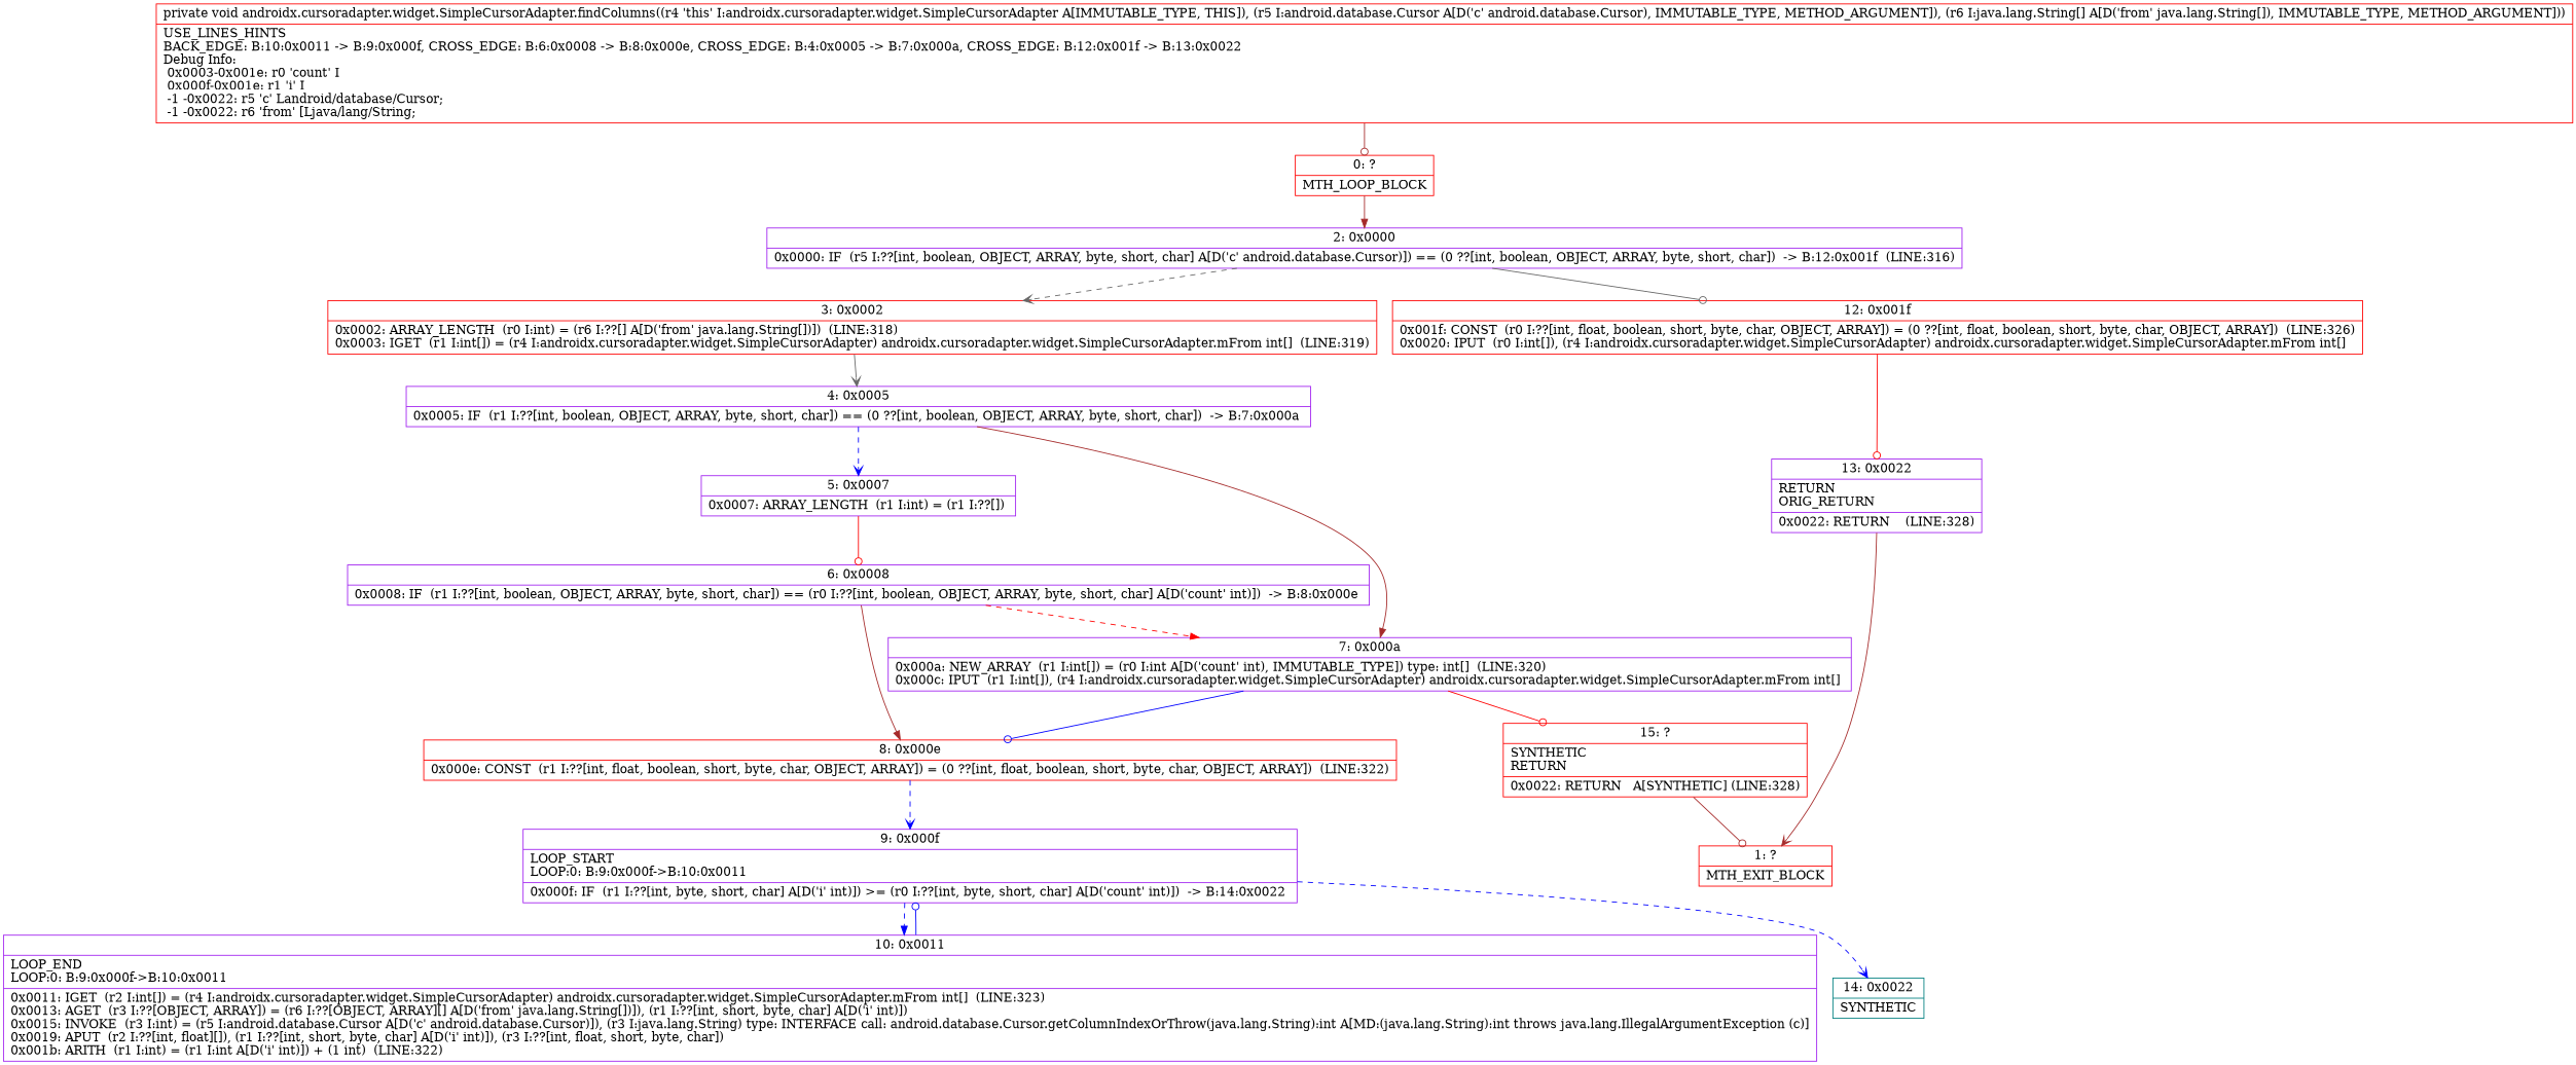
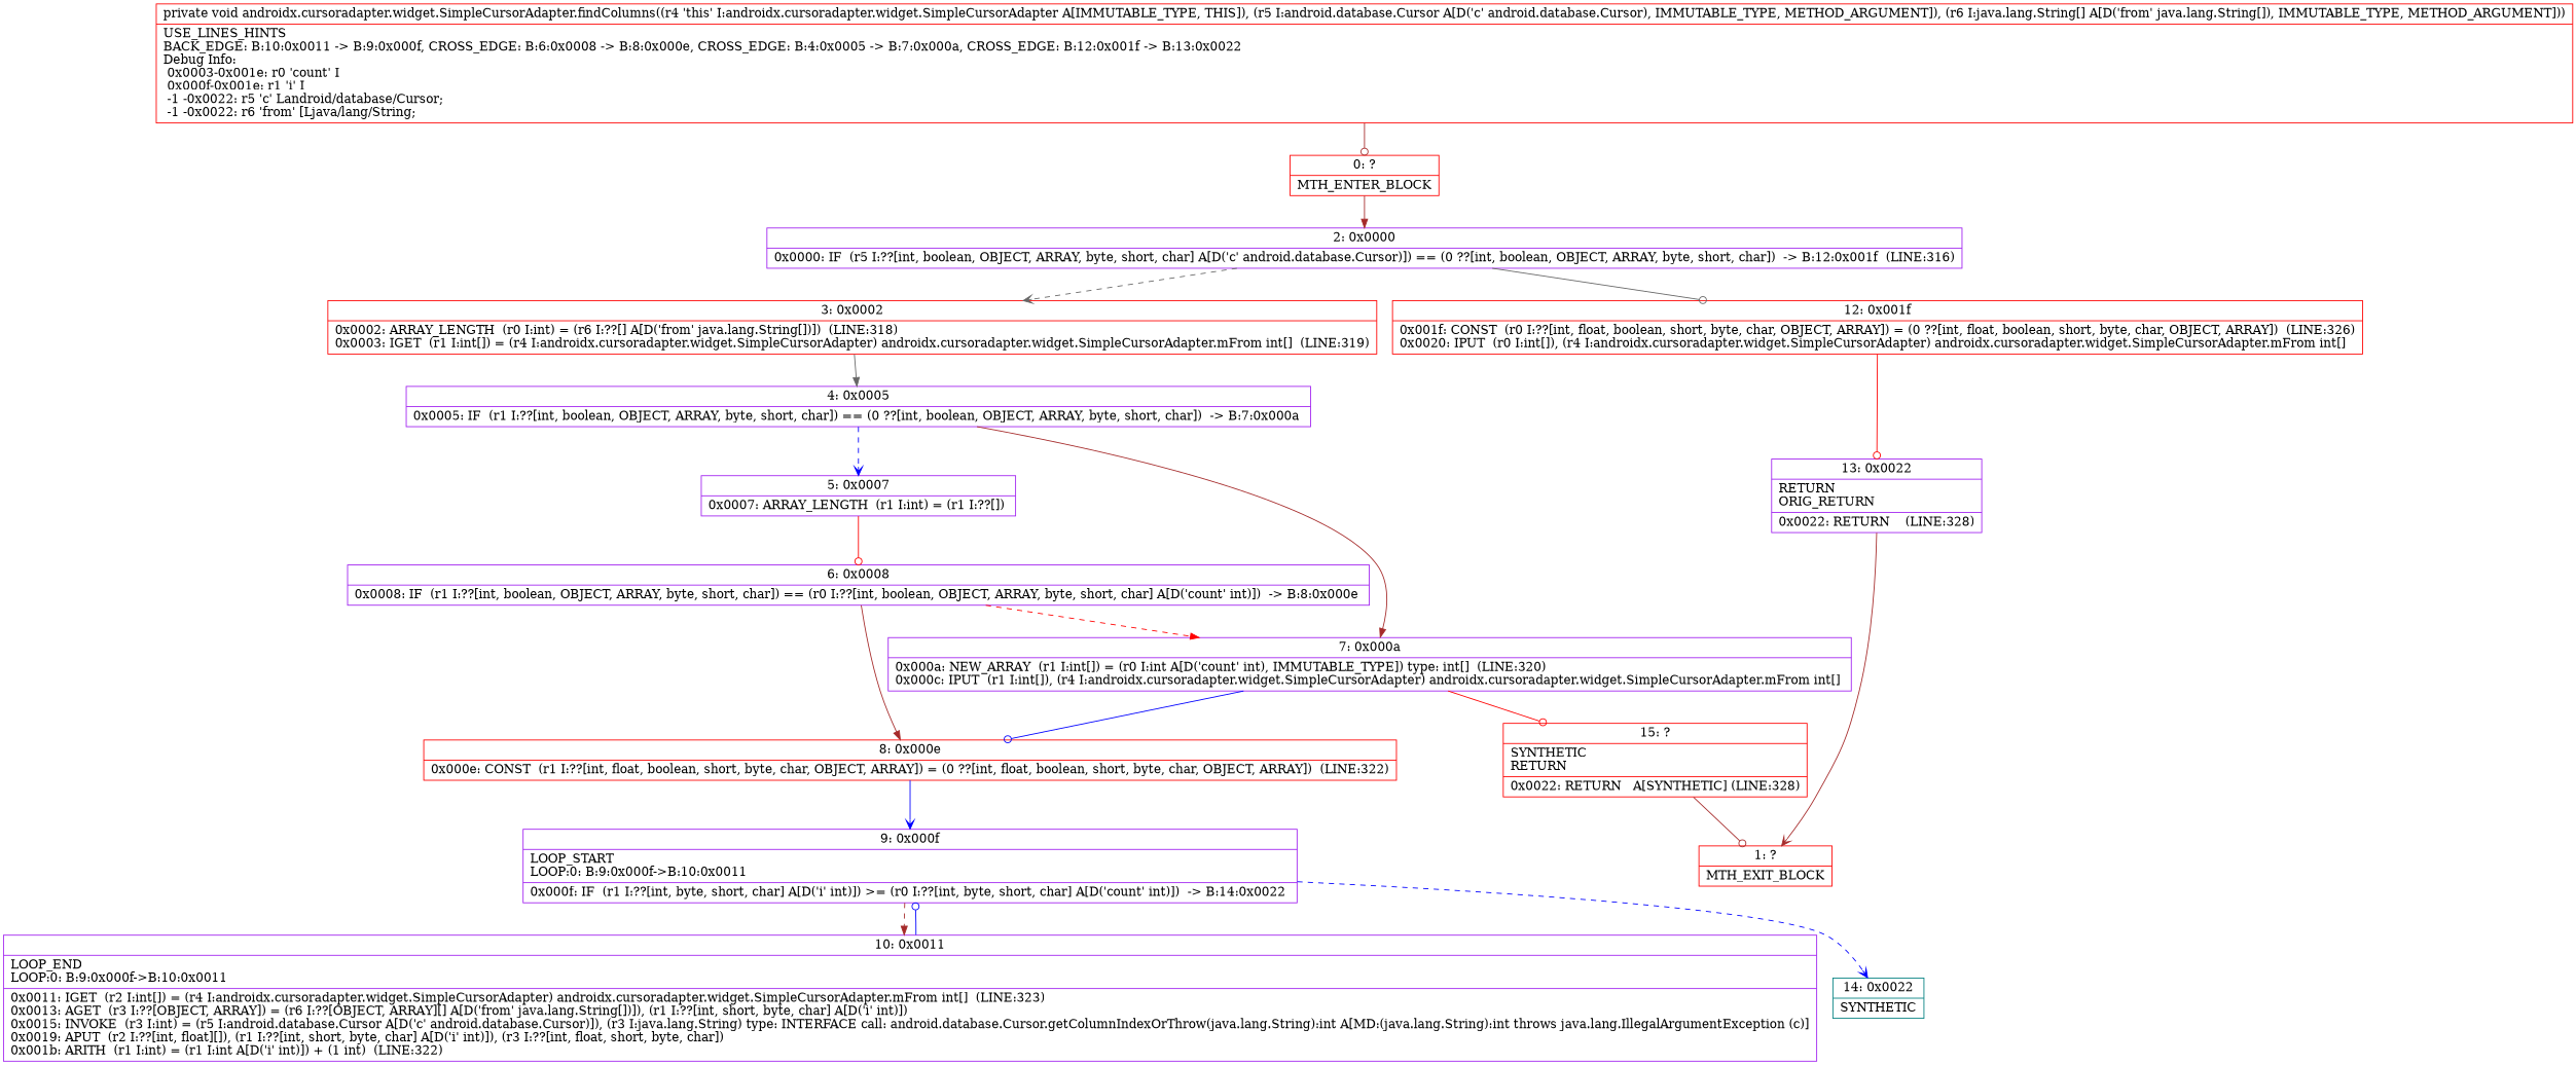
  digraph {
    node [color=purple shape=record]
    edge [arrowhead=odot color=brown]
-   n1 [color=red label="{0\:\ ?|MTH_LOOP_BLOCK\l}"]
+   n1 [color=red label="{0\:\ ?|MTH_ENTER_BLOCK\l}"]
    n2 [label="{2\:\ 0x0000|0x0000: IF  (r5 I:??[int, boolean, OBJECT, ARRAY, byte, short, char] A[D('c' android.database.Cursor)]) == (0 ??[int, boolean, OBJECT, ARRAY, byte, short, char])  \-\> B:12:0x001f  (LINE:316)\l}"]
    n3 [color=red label="{3\:\ 0x0002|0x0002: ARRAY_LENGTH  (r0 I:int) = (r6 I:??[] A[D('from' java.lang.String[])])  (LINE:318)\l0x0003: IGET  (r1 I:int[]) = (r4 I:androidx.cursoradapter.widget.SimpleCursorAdapter) androidx.cursoradapter.widget.SimpleCursorAdapter.mFrom int[]  (LINE:319)\l}"]
    n4 [color=red label="{12\:\ 0x001f|0x001f: CONST  (r0 I:??[int, float, boolean, short, byte, char, OBJECT, ARRAY]) = (0 ??[int, float, boolean, short, byte, char, OBJECT, ARRAY])  (LINE:326)\l0x0020: IPUT  (r0 I:int[]), (r4 I:androidx.cursoradapter.widget.SimpleCursorAdapter) androidx.cursoradapter.widget.SimpleCursorAdapter.mFrom int[] \l}"]
    n5 [label="{4\:\ 0x0005|0x0005: IF  (r1 I:??[int, boolean, OBJECT, ARRAY, byte, short, char]) == (0 ??[int, boolean, OBJECT, ARRAY, byte, short, char])  \-\> B:7:0x000a \l}"]
    n6 [label="{13\:\ 0x0022|RETURN\lORIG_RETURN\l|0x0022: RETURN    (LINE:328)\l}"]
    n7 [label="{5\:\ 0x0007|0x0007: ARRAY_LENGTH  (r1 I:int) = (r1 I:??[]) \l}"]
    n8 [label="{7\:\ 0x000a|0x000a: NEW_ARRAY  (r1 I:int[]) = (r0 I:int A[D('count' int), IMMUTABLE_TYPE]) type: int[]  (LINE:320)\l0x000c: IPUT  (r1 I:int[]), (r4 I:androidx.cursoradapter.widget.SimpleCursorAdapter) androidx.cursoradapter.widget.SimpleCursorAdapter.mFrom int[] \l}"]
    n9 [label="{6\:\ 0x0008|0x0008: IF  (r1 I:??[int, boolean, OBJECT, ARRAY, byte, short, char]) == (r0 I:??[int, boolean, OBJECT, ARRAY, byte, short, char] A[D('count' int)])  \-\> B:8:0x000e \l}"]
    n10 [color=red label="{8\:\ 0x000e|0x000e: CONST  (r1 I:??[int, float, boolean, short, byte, char, OBJECT, ARRAY]) = (0 ??[int, float, boolean, short, byte, char, OBJECT, ARRAY])  (LINE:322)\l}"]
    n11 [color=red label="{15\:\ ?|SYNTHETIC\lRETURN\l|0x0022: RETURN   A[SYNTHETIC] (LINE:328)\l}"]
    n12 [label="{9\:\ 0x000f|LOOP_START\lLOOP:0: B:9:0x000f\-\>B:10:0x0011\l|0x000f: IF  (r1 I:??[int, byte, short, char] A[D('i' int)]) \>= (r0 I:??[int, byte, short, char] A[D('count' int)])  \-\> B:14:0x0022 \l}"]
    n13 [label="{10\:\ 0x0011|LOOP_END\lLOOP:0: B:9:0x000f\-\>B:10:0x0011\l|0x0011: IGET  (r2 I:int[]) = (r4 I:androidx.cursoradapter.widget.SimpleCursorAdapter) androidx.cursoradapter.widget.SimpleCursorAdapter.mFrom int[]  (LINE:323)\l0x0013: AGET  (r3 I:??[OBJECT, ARRAY]) = (r6 I:??[OBJECT, ARRAY][] A[D('from' java.lang.String[])]), (r1 I:??[int, short, byte, char] A[D('i' int)]) \l0x0015: INVOKE  (r3 I:int) = (r5 I:android.database.Cursor A[D('c' android.database.Cursor)]), (r3 I:java.lang.String) type: INTERFACE call: android.database.Cursor.getColumnIndexOrThrow(java.lang.String):int A[MD:(java.lang.String):int throws java.lang.IllegalArgumentException (c)]\l0x0019: APUT  (r2 I:??[int, float][]), (r1 I:??[int, short, byte, char] A[D('i' int)]), (r3 I:??[int, float, short, byte, char]) \l0x001b: ARITH  (r1 I:int) = (r1 I:int A[D('i' int)]) + (1 int)  (LINE:322)\l}"]
    n14 [color=teal label="{14\:\ 0x0022|SYNTHETIC\l}"]
    n15 [color=red label="{1\:\ ?|MTH_EXIT_BLOCK\l}"]
    n16 [color=red label="{private void androidx.cursoradapter.widget.SimpleCursorAdapter.findColumns((r4 'this' I:androidx.cursoradapter.widget.SimpleCursorAdapter A[IMMUTABLE_TYPE, THIS]), (r5 I:android.database.Cursor A[D('c' android.database.Cursor), IMMUTABLE_TYPE, METHOD_ARGUMENT]), (r6 I:java.lang.String[] A[D('from' java.lang.String[]), IMMUTABLE_TYPE, METHOD_ARGUMENT]))  | USE_LINES_HINTS\lBACK_EDGE: B:10:0x0011 \-\> B:9:0x000f, CROSS_EDGE: B:6:0x0008 \-\> B:8:0x000e, CROSS_EDGE: B:4:0x0005 \-\> B:7:0x000a, CROSS_EDGE: B:12:0x001f \-\> B:13:0x0022\lDebug Info:\l  0x0003\-0x001e: r0 'count' I\l  0x000f\-0x001e: r1 'i' I\l  \-1 \-0x0022: r5 'c' Landroid\/database\/Cursor;\l  \-1 \-0x0022: r6 'from' [Ljava\/lang\/String;\l}"]
    n1 -> n2 [arrowhead=normal]
    n2 -> n3 [arrowhead=vee color=gray40 style=dashed]
    n2 -> n4 [color=gray40]
-   n3 -> n5 [arrowhead=vee color=gray40]
+   n3 -> n5 [arrowhead=normal color=gray40]
    n4 -> n6 [color=red]
    n5 -> n7 [arrowhead=vee color=blue style=dashed]
    n5 -> n8 [arrowhead=normal]
    n6 -> n15 [arrowhead=vee]
    n7 -> n9 [color=red]
    n8 -> n10 [color=blue]
    n8 -> n11 [color=red]
    n9 -> n8 [arrowhead=normal color=red style=dashed]
    n9 -> n10 [arrowhead=normal]
-   n10 -> n12 [arrowhead=vee color=blue style=dashed]
+   n10 -> n12 [arrowhead=vee color=blue]
    n11 -> n15
-   n12 -> n13 [arrowhead=normal color=blue style=dashed]
+   n12 -> n13 [arrowhead=normal style=dashed]
    n12 -> n14 [arrowhead=vee color=blue style=dashed]
    n13 -> n12 [color=blue]
    n16 -> n1
  }
